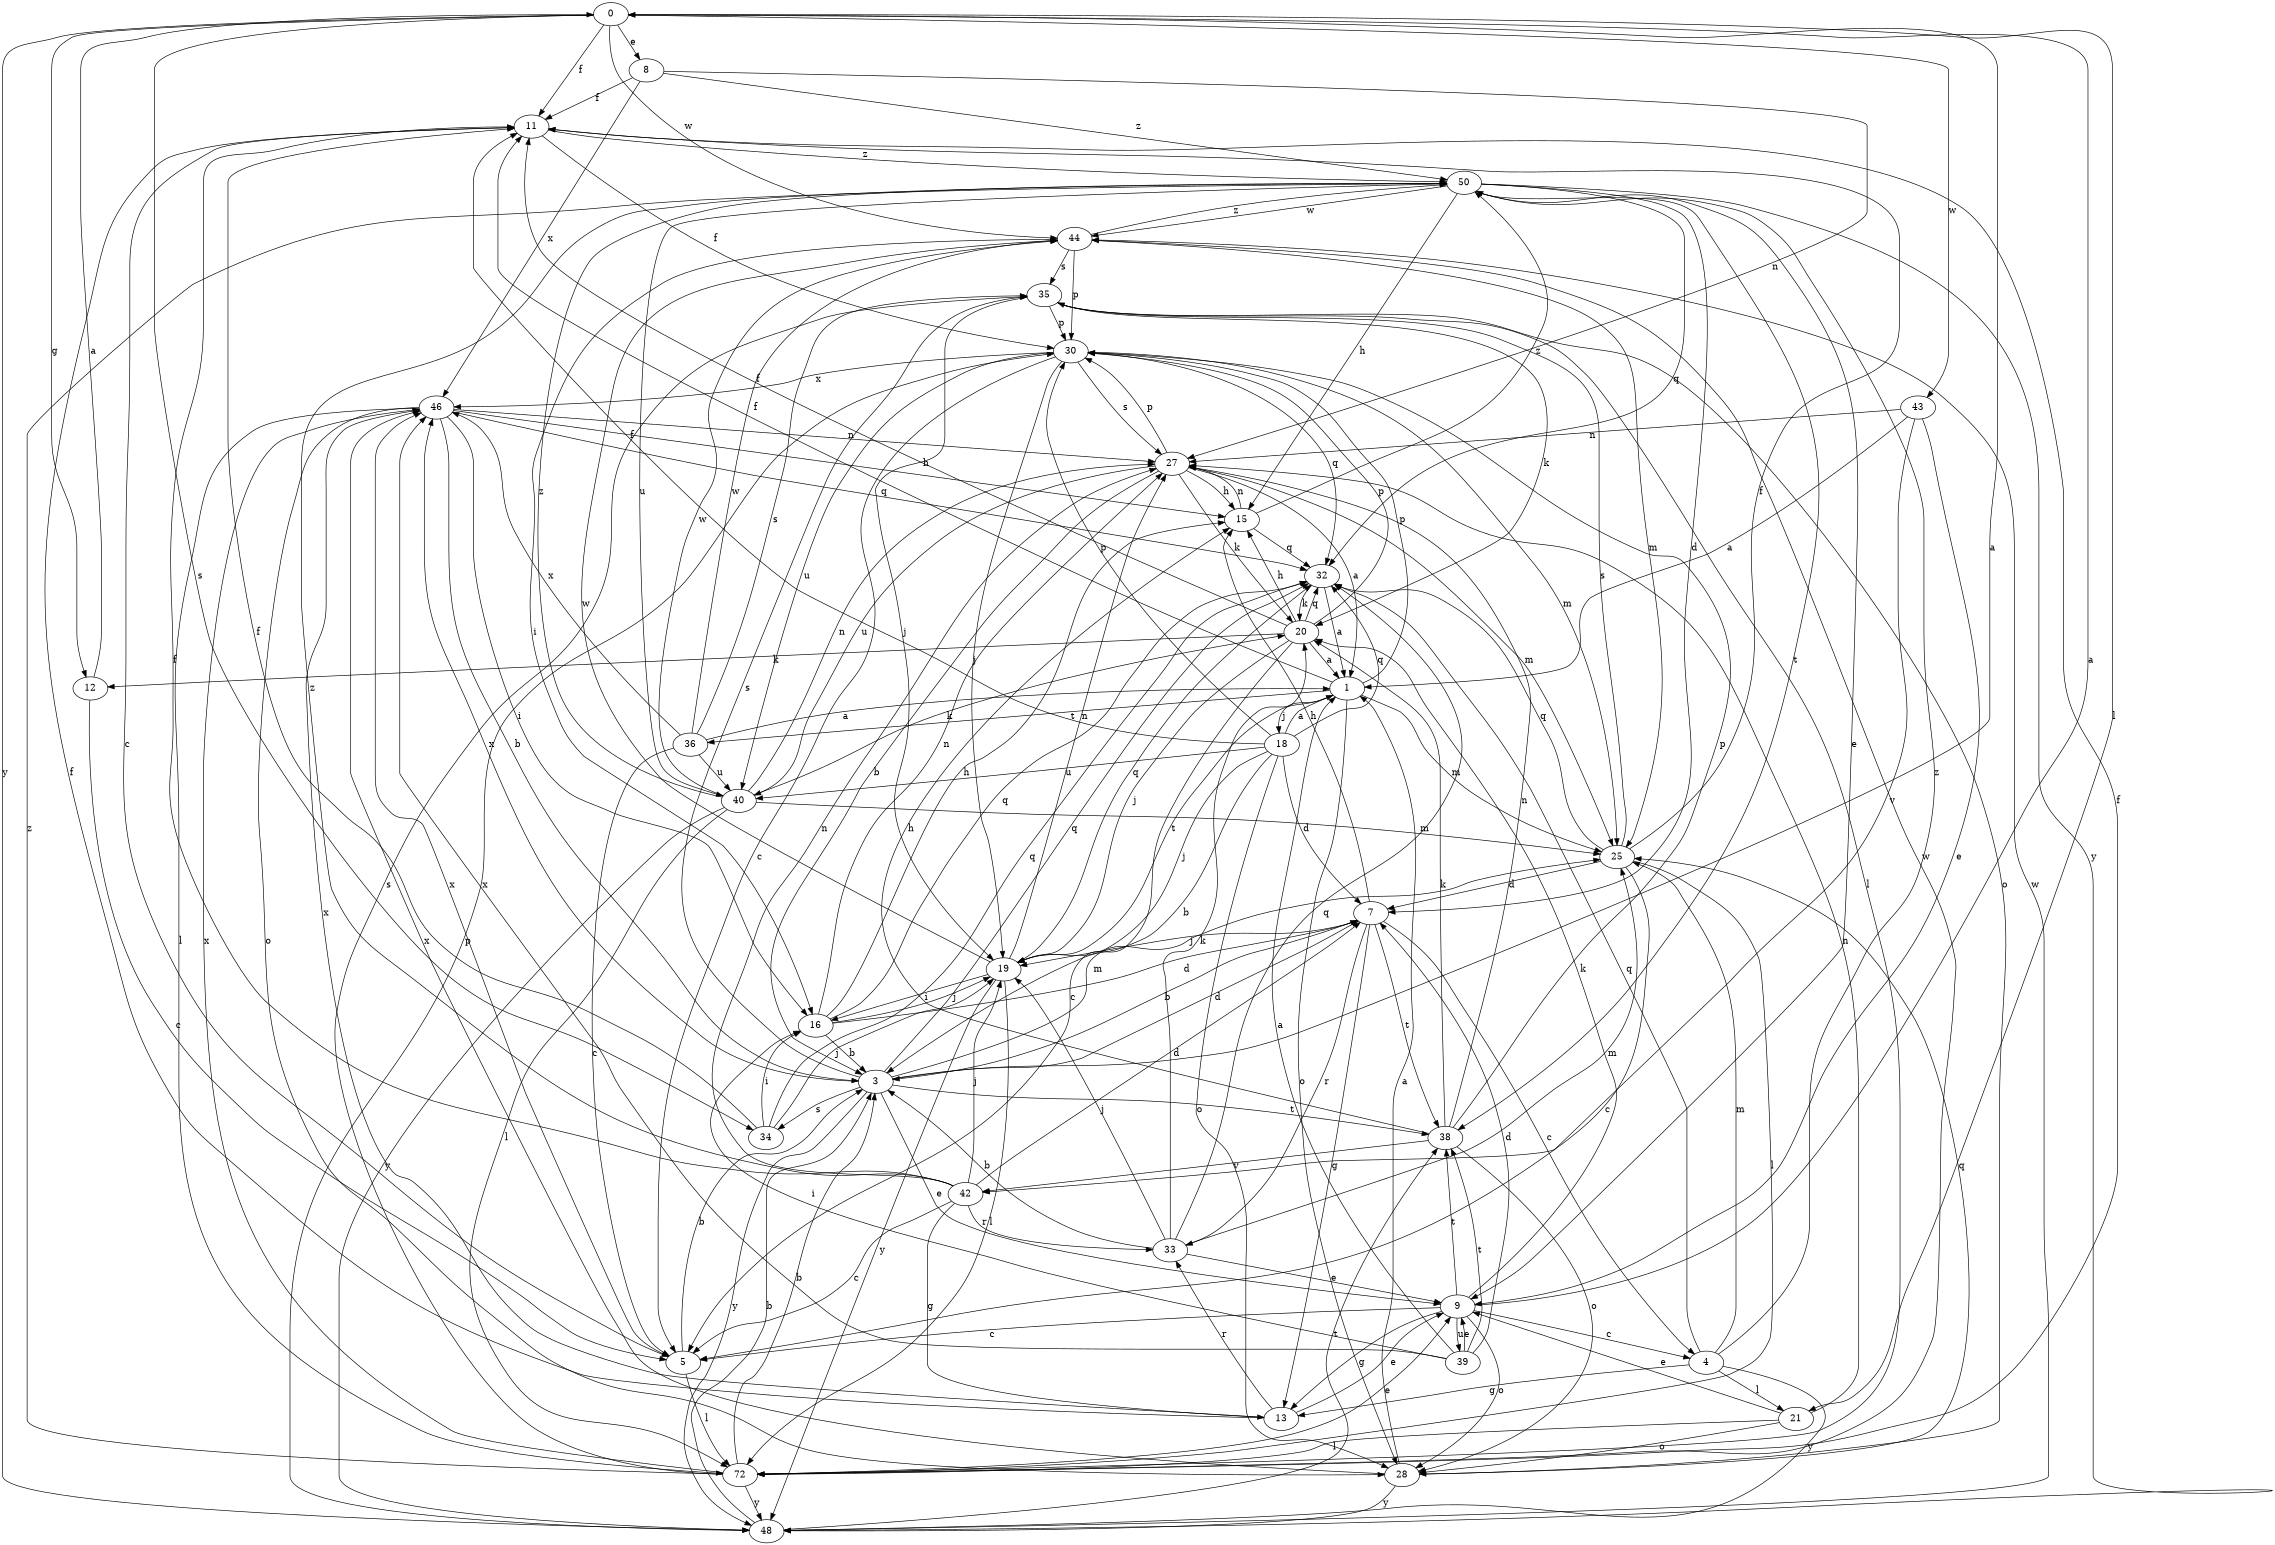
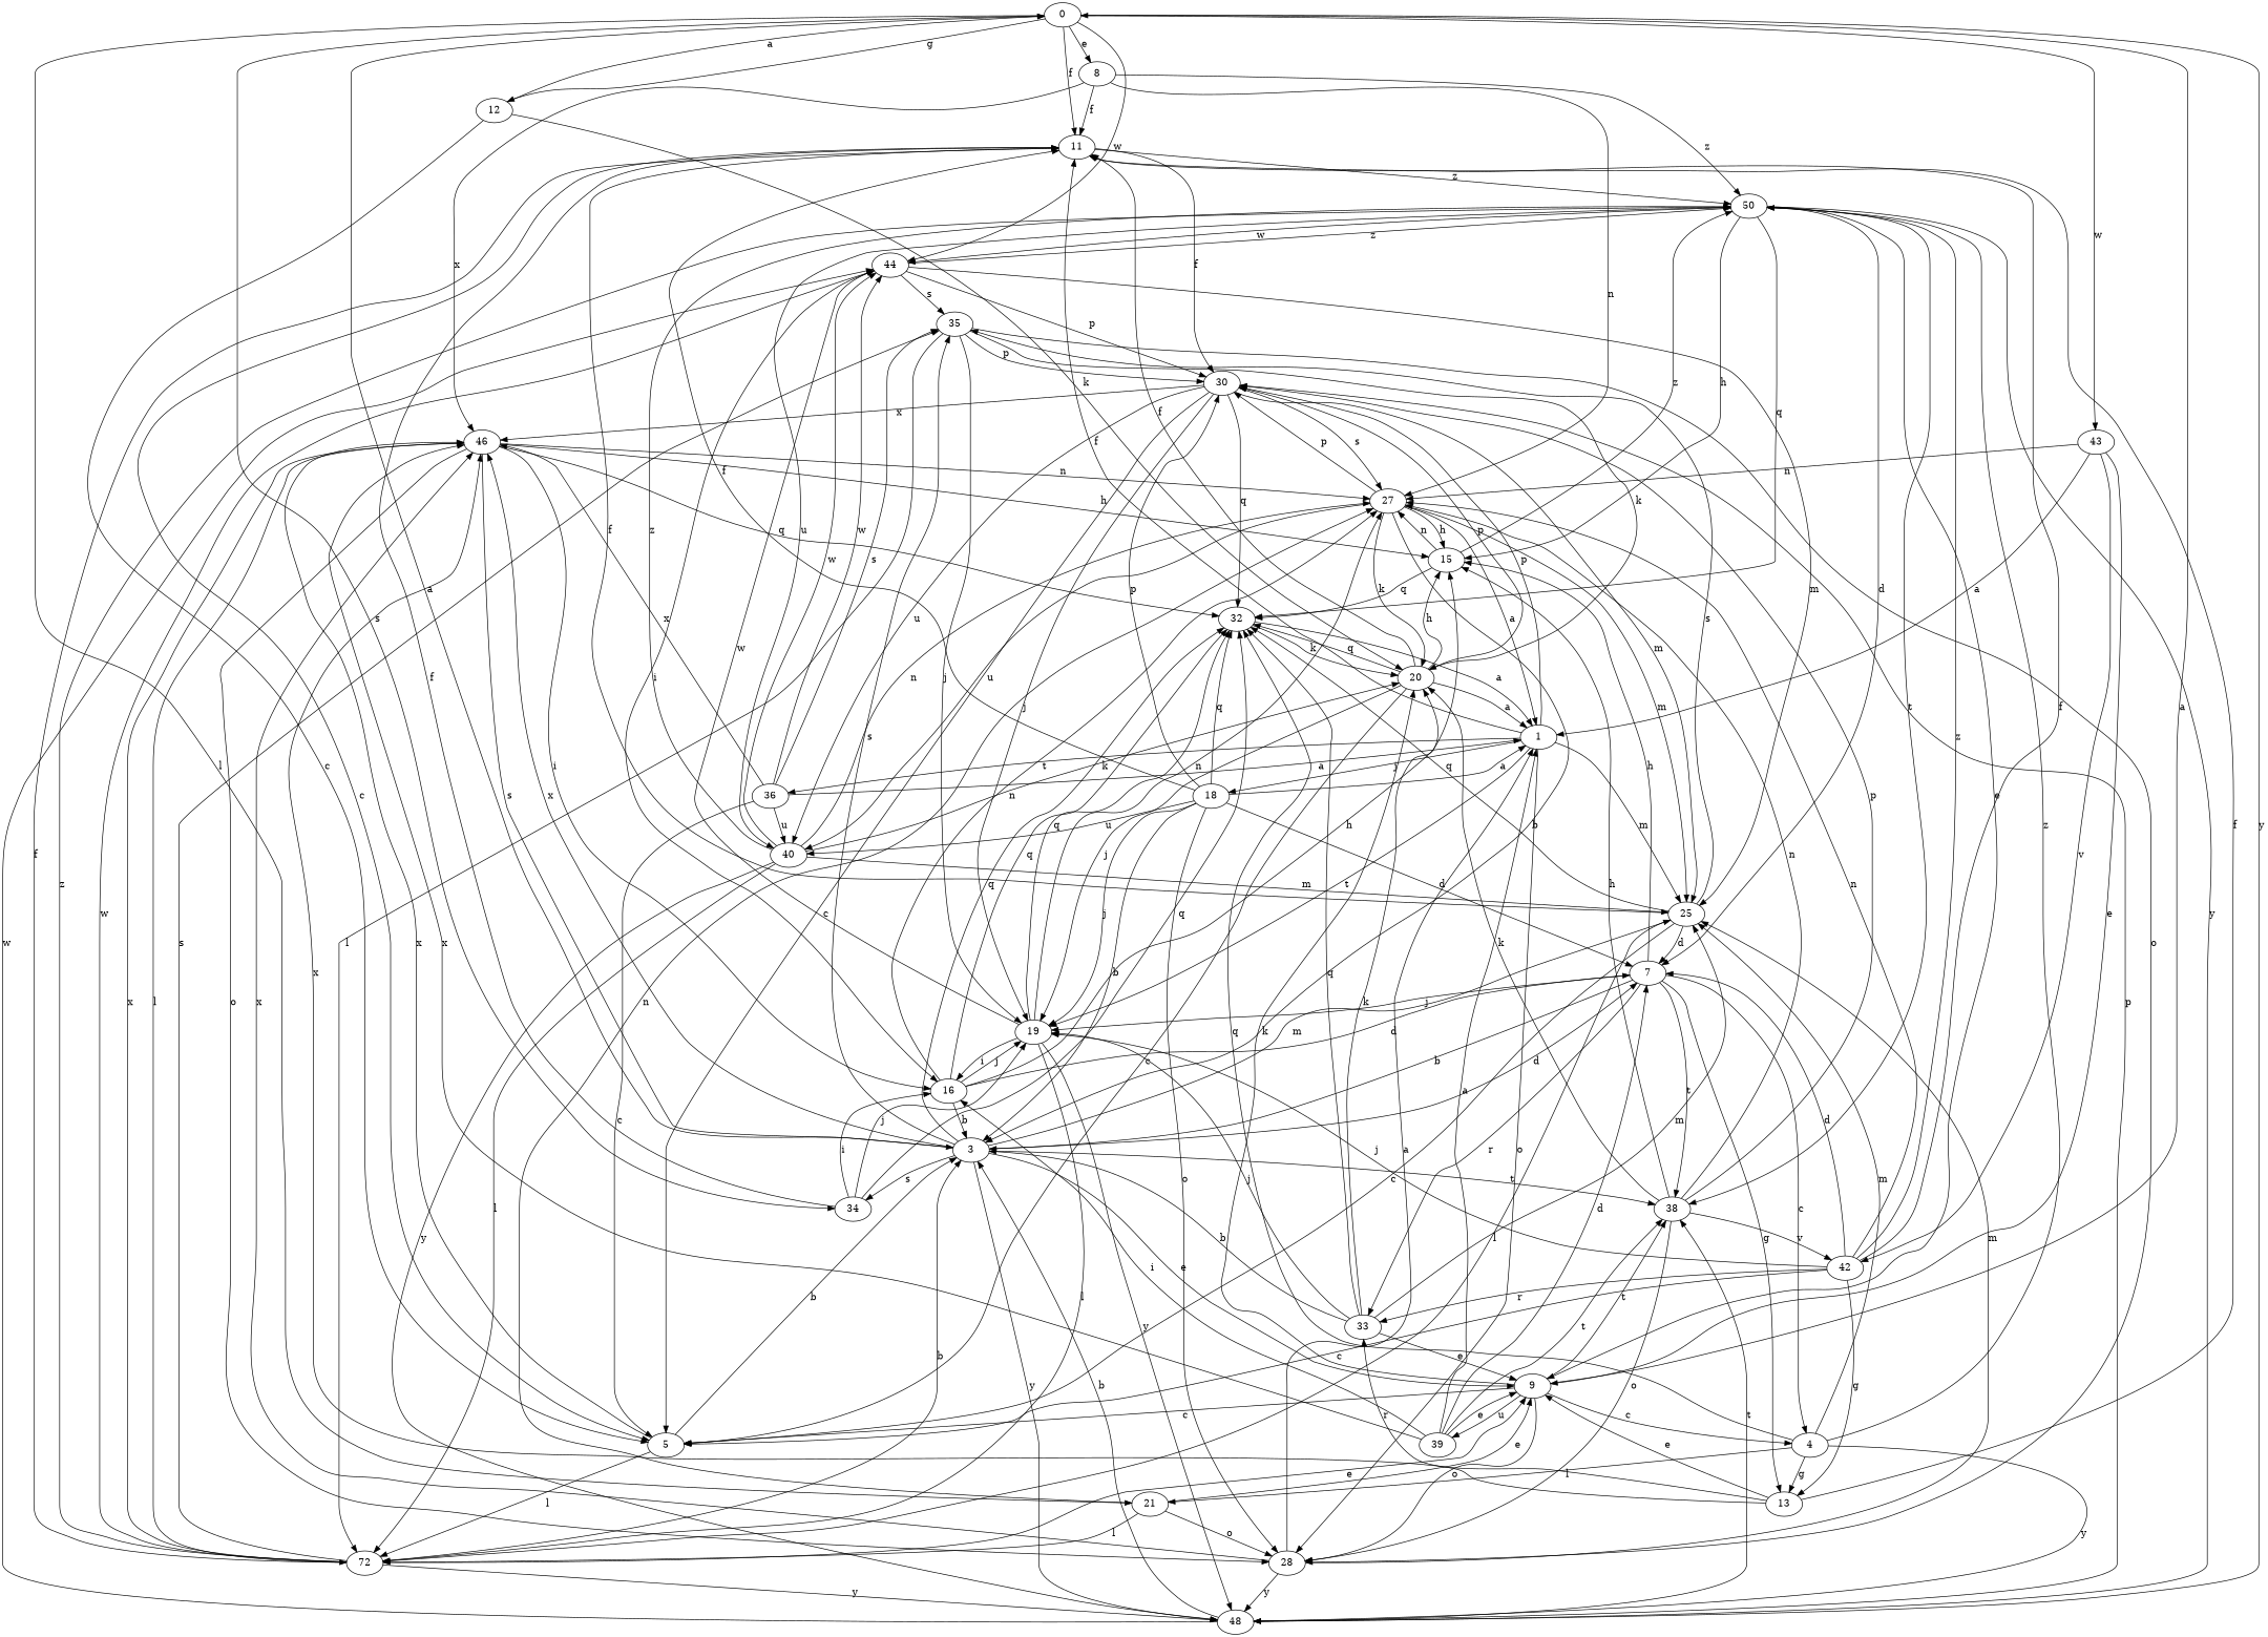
  strict digraph {
    0
    8
    11
    12
    21
    34
    43
    44
    48
    46
    50
    27
    30
    5
    20
    28
    9
    n18 [label=72]
    19
    32
    16
    1
    42
    25
    35
    3
    38
    18
    36
    7
    40
    4
    13
    15
    33
    39
    0 -> 8 [label=e]
    0 -> 11 [label=f]
    0 -> 12 [label=g]
    0 -> 21 [label=l]
    0 -> 34 [label=s]
    0 -> 43 [label=w]
    0 -> 44 [label=w]
    0 -> 48 [label=y]
    8 -> 11 [label=f]
    8 -> 46 [label=x]
    8 -> 50 [label=z]
    8 -> 27 [label=n]
    11 -> 50 [label=z]
    11 -> 30 [label=f]
    11 -> 5 [label=c]
    12 -> 0 [label=a]
    12 -> 5 [label=c]
-   20 -> 12 [label=k]
+   12 -> 20 [label=k]
    21 -> 27 [label=n]
    21 -> 28 [label=o]
    21 -> 9 [label=e]
    21 -> n18 [label=l]
    34 -> 11 [label=f]
    34 -> 19 [label=j]
    34 -> 32 [label=q]
    34 -> 16 [label=i]
    43 -> 27 [label=n]
    43 -> 9 [label=e]
    43 -> 1 [label=a]
    43 -> 42 [label=v]
    44 -> 50 [label=z]
    44 -> 30 [label=p]
    44 -> 16 [label=i]
    44 -> 25 [label=m]
    44 -> 35 [label=s]
    48 -> 44 [label=w]
    48 -> 30 [label=p]
    48 -> 3 [label=b]
    48 -> 38 [label=t]
    46 -> 27 [label=n]
    46 -> 28 [label=o]
    46 -> n18 [label=l]
    46 -> 32 [label=q]
    46 -> 16 [label=i]
-   46 -> 3 [label=b]
+   46 -> 3 [label=s]
    46 -> 15 [label=h]
    50 -> 44 [label=w]
    50 -> 48 [label=y]
    50 -> 9 [label=e]
    50 -> 32 [label=q]
    50 -> 38 [label=t]
    50 -> 7 [label=d]
    50 -> 40 [label=u]
    50 -> 15 [label=h]
    27 -> 30 [label=p]
    27 -> 20 [label=k]
    27 -> 1 [label=a]
    27 -> 25 [label=m]
    27 -> 3 [label=b]
    27 -> 40 [label=u]
    27 -> 15 [label=h]
    30 -> 46 [label=x]
    30 -> 27 [label=s]
    30 -> 5 [label=c]
    30 -> 19 [label=j]
    30 -> 32 [label=q]
    30 -> 25 [label=m]
    30 -> 40 [label=u]
    5 -> 46 [label=x]
    5 -> n18 [label=l]
    5 -> 3 [label=b]
    20 -> 11 [label=f]
    20 -> 30 [label=p]
    20 -> 5 [label=c]
    20 -> 19 [label=j]
    20 -> 32 [label=q]
    20 -> 1 [label=a]
    20 -> 15 [label=h]
    28 -> 48 [label=y]
    28 -> 46 [label=x]
    28 -> 1 [label=a]
-   28 -> 25 [label=q]
+   28 -> 25 [label=m]
    9 -> 0 [label=a]
    9 -> 5 [label=c]
    9 -> 20 [label=k]
    9 -> 28 [label=o]
    9 -> 38 [label=t]
    9 -> 4 [label=c]
-   9 -> 13 [label=g]
    9 -> 39 [label=u]
    n18 -> 11 [label=f]
    n18 -> 44 [label=w]
    n18 -> 48 [label=y]
    n18 -> 46 [label=x]
    n18 -> 50 [label=z]
    n18 -> 9 [label=e]
    n18 -> 35 [label=s]
    n18 -> 3 [label=b]
    19 -> 44 [label=w]
    19 -> 48 [label=y]
    19 -> 27 [label=n]
    19 -> n18 [label=l]
    19 -> 32 [label=q]
    19 -> 16 [label=i]
    32 -> 20 [label=k]
    32 -> 1 [label=a]
    16 -> 27 [label=n]
    16 -> 19 [label=j]
    16 -> 32 [label=q]
    16 -> 3 [label=b]
    16 -> 7 [label=d]
    16 -> 15 [label=h]
    1 -> 11 [label=f]
    1 -> 30 [label=p]
    1 -> 28 [label=o]
    1 -> 19 [label=t]
    1 -> 25 [label=m]
    1 -> 18 [label=j]
    1 -> 36 [label=t]
    42 -> 11 [label=f]
    42 -> 50 [label=z]
    42 -> 27 [label=n]
    42 -> 5 [label=c]
    42 -> 19 [label=j]
    42 -> 7 [label=d]
    42 -> 13 [label=g]
    42 -> 33 [label=r]
    25 -> 11 [label=f]
    25 -> 5 [label=c]
    25 -> n18 [label=l]
    25 -> 32 [label=q]
    25 -> 35 [label=s]
    25 -> 7 [label=d]
    35 -> 30 [label=p]
    35 -> 20 [label=k]
    35 -> 28 [label=o]
    35 -> n18 [label=l]
    35 -> 19 [label=j]
    3 -> 0 [label=a]
    3 -> 34 [label=s]
    3 -> 48 [label=y]
    3 -> 46 [label=x]
    3 -> 9 [label=e]
    3 -> 32 [label=q]
    3 -> 25 [label=m]
    3 -> 35 [label=s]
    3 -> 38 [label=t]
    3 -> 7 [label=d]
    38 -> 27 [label=n]
    38 -> 30 [label=p]
    38 -> 20 [label=k]
    38 -> 28 [label=o]
    38 -> 42 [label=v]
    38 -> 15 [label=h]
    18 -> 11 [label=f]
    18 -> 30 [label=p]
    18 -> 28 [label=o]
    18 -> 19 [label=j]
    18 -> 32 [label=q]
    18 -> 1 [label=a]
    18 -> 3 [label=b]
    18 -> 7 [label=d]
    18 -> 40 [label=u]
    36 -> 44 [label=w]
    36 -> 46 [label=x]
    36 -> 5 [label=c]
    36 -> 1 [label=a]
    36 -> 35 [label=s]
    36 -> 40 [label=u]
    7 -> 19 [label=j]
    7 -> 3 [label=b]
    7 -> 38 [label=t]
    7 -> 4 [label=c]
    7 -> 13 [label=g]
    7 -> 15 [label=h]
    7 -> 33 [label=r]
    40 -> 44 [label=w]
    40 -> 48 [label=y]
    40 -> 50 [label=z]
    40 -> 27 [label=n]
    40 -> 20 [label=k]
    40 -> n18 [label=l]
    40 -> 25 [label=m]
    4 -> 21 [label=l]
    4 -> 48 [label=y]
    4 -> 50 [label=z]
    4 -> 32 [label=q]
    4 -> 25 [label=m]
    4 -> 13 [label=g]
    13 -> 11 [label=f]
    13 -> 46 [label=x]
    13 -> 9 [label=e]
    13 -> 33 [label=r]
    15 -> 50 [label=z]
    15 -> 27 [label=n]
    15 -> 32 [label=q]
    33 -> 20 [label=k]
    33 -> 9 [label=e]
    33 -> 19 [label=j]
    33 -> 32 [label=q]
    33 -> 25 [label=m]
    33 -> 3 [label=b]
    39 -> 46 [label=x]
    39 -> 9 [label=e]
    39 -> 16 [label=i]
    39 -> 1 [label=a]
    39 -> 38 [label=t]
    39 -> 7 [label=d]
  }
